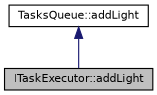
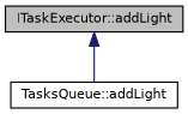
  digraph {
    rankdir=TB
    node [color=black fontname=Helvetica fontsize=10 shape=record style=filled]
    n1 [fillcolor=grey75 fontcolor=black height=0.2 label="ITaskExecutor::addLight" width=0.4]
    n2 [fillcolor=white height=0.2 label="TasksQueue::addLight" width=0.4]
-   n2 -> n1 [color=midnightblue dir=back fontname=Helvetica fontsize=10 labelfontname=Helvetica labelfontsize=10 style=solid]
+   n1 -> n2 [color=midnightblue dir=back fontname=Helvetica fontsize=10 labelfontname=Helvetica labelfontsize=10 style=solid]
  }
